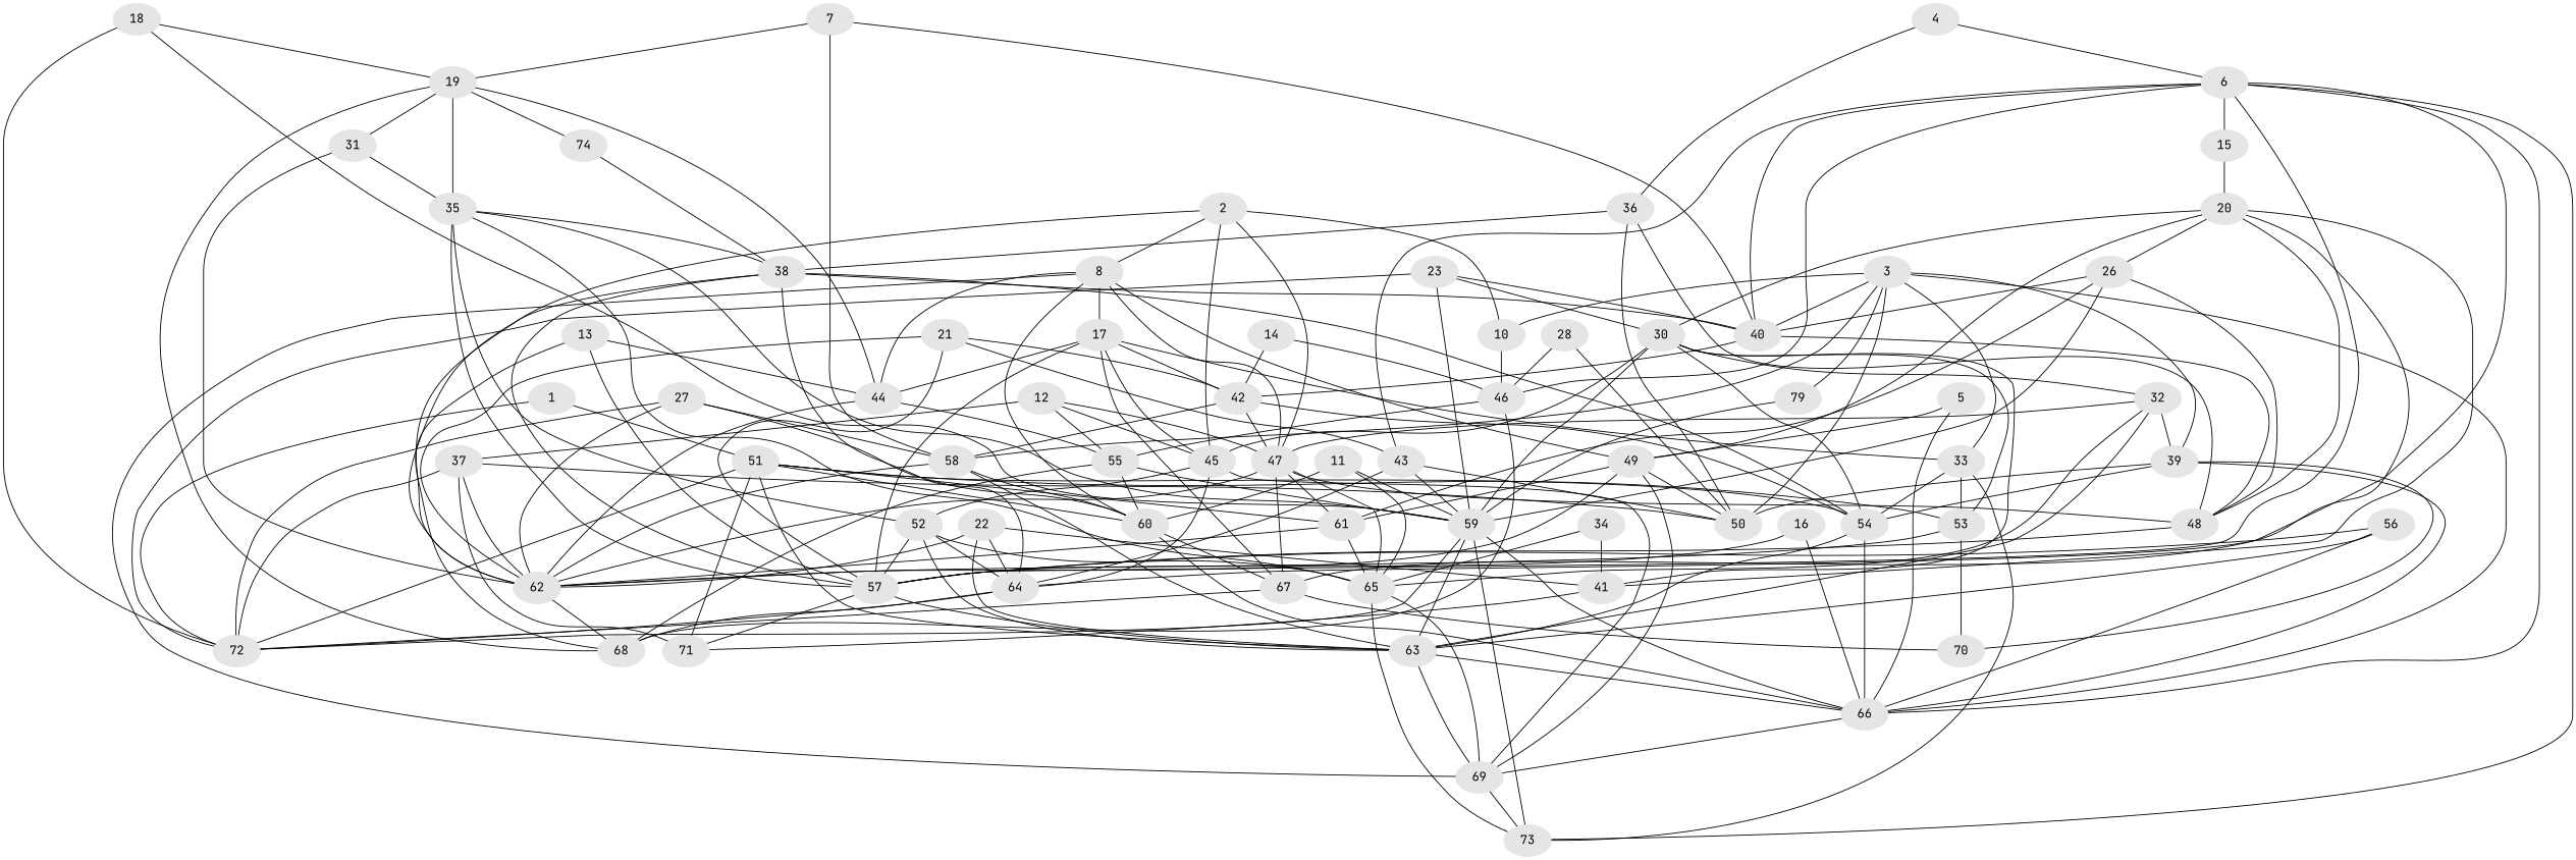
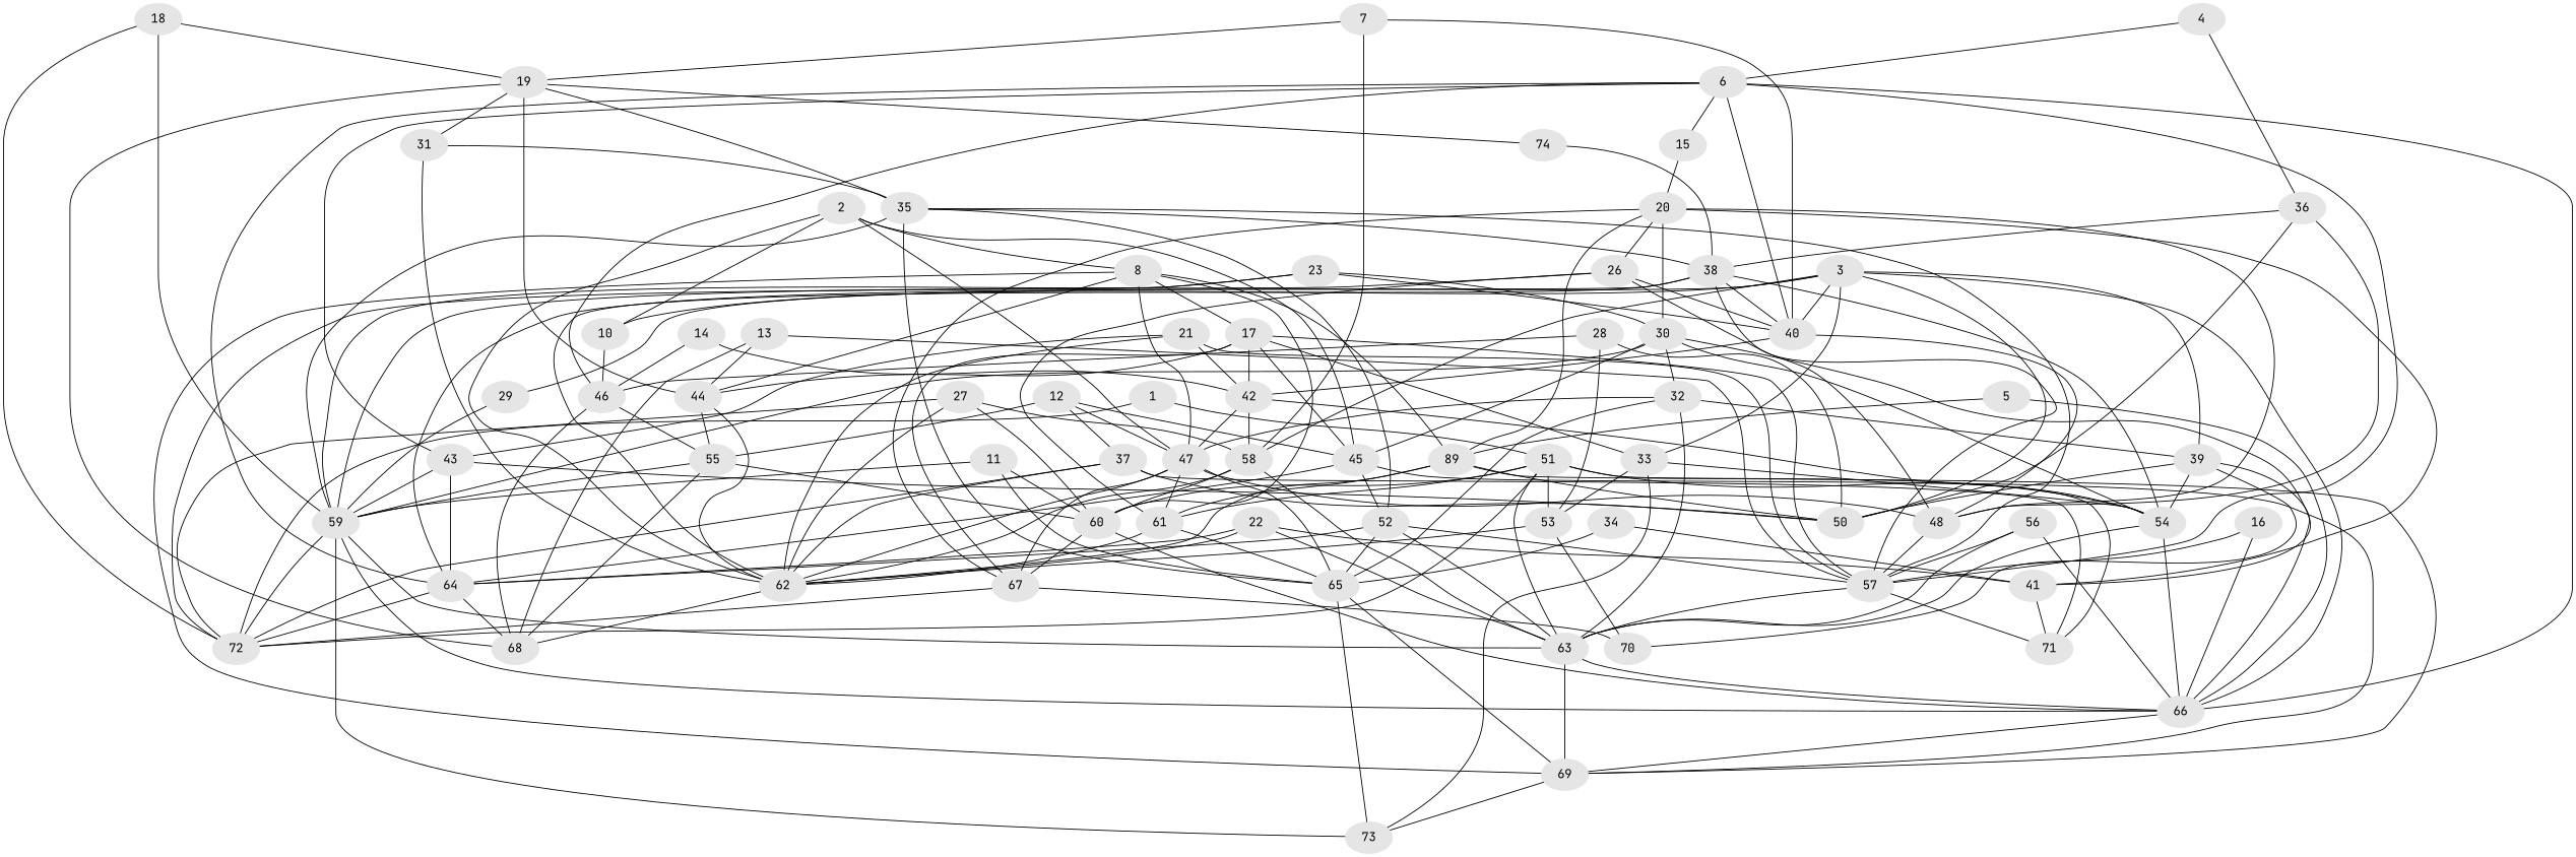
  graph {
    fontname="JetBrains Mono"
    node [color=gray90 fontname="JetBrains Mono" style=filled]
    edge [fontname="JetBrains Mono" weight=1.0]
    1
    51
    72
    60
    63
    71
    61
    53
    54
    2
    8
    10
    45
    47
    62
-   49
+   49 [label=89]
    17
    44
    69
    46
    64
    52
    65
    67
    48
    68
    3
-   29 [label=79]
+   29
    33
    39
    40
    50
    58
    66
    59
    73
    70
    42
    4
    6
    36
    15
    43
    57
    38
    5
    20
    55
    7
    19
    n51 [label=74]
    31
    35
    23
    30
    37
    11
    12
    13
    14
    26
    41
    16
    18
    32
    21
    22
    27
    28
    34
    56
    1 -- 51
    1 -- 72
    51 -- 72
    51 -- 60
    51 -- 63
    51 -- 71
    51 -- 61
    51 -- 53
    51 -- 54
    60 -- 67 [weight=2.0]
    60 -- 66
    63 -- 69
    63 -- 66
    61 -- 62
    61 -- 65
    53 -- 62
    53 -- 70
    54 -- 63
    54 -- 66
    2 -- 8
    2 -- 10
    2 -- 45
    2 -- 47
    2 -- 62
    8 -- 60
    8 -- 47
    8 -- 49
    8 -- 17
    8 -- 44
    8 -- 69
    10 -- 46
    45 -- 69
    45 -- 64
    45 -- 52
    47 -- 61
    47 -- 62
    47 -- 65
    47 -- 67
    47 -- 48
    62 -- 68
    49 -- 61
    49 -- 62
    49 -- 69
    49 -- 50
    17 -- 45
    17 -- 44
    17 -- 67
    17 -- 33
    17 -- 42
    17 -- 57
    44 -- 62
    44 -- 55
    69 -- 73
    46 -- 68
    46 -- 55
    64 -- 72
    64 -- 68
    52 -- 63
    52 -- 64
    52 -- 65
    52 -- 57
    65 -- 69
    65 -- 73
    67 -- 72
    67 -- 70
    48 -- 57
    3 -- 10
    3 -- 29
    3 -- 33
    3 -- 39
    3 -- 40
    3 -- 50
    3 -- 58
    3 -- 66
    29 -- 59
    33 -- 53
    33 -- 54
    33 -- 73
    39 -- 54
    39 -- 50
    39 -- 66
    39 -- 70
    40 -- 48
    40 -- 42
    58 -- 60
    58 -- 63
    58 -- 62
    66 -- 69
    59 -- 72
    59 -- 63
    59 -- 66
    59 -- 73
    42 -- 54
    42 -- 47
    42 -- 58
    4 -- 6
    4 -- 36
    6 -- 46
    6 -- 64
    6 -- 40
    6 -- 66
-   6 -- 73
    6 -- 15
    6 -- 43
    6 -- 57
    36 -- 48
    36 -- 50
    36 -- 38
    15 -- 20
    43 -- 64
    43 -- 50
    43 -- 59
    57 -- 63
    57 -- 71
    38 -- 54
    38 -- 62
    38 -- 64
    38 -- 40
    38 -- 57
    5 -- 49
    5 -- 66
    20 -- 49
    20 -- 67
    20 -- 48
    20 -- 30
    20 -- 26
    20 -- 41
    55 -- 60
    55 -- 68
    55 -- 59
    7 -- 40
    7 -- 58
    7 -- 19
    19 -- 44
    19 -- 68
    19 -- n51
    19 -- 31
    19 -- 35
    n51 -- 38
    31 -- 62 [weight=2.0]
    31 -- 35
    35 -- 52
    35 -- 65
    35 -- 59
    35 -- 57
    35 -- 38
    23 -- 72
    23 -- 40
    23 -- 59 [weight=2.0]
    23 -- 30
-   30 -- 53
+   28 -- 53
    30 -- 54
    30 -- 45 [weight=2.0]
    30 -- 59
    30 -- 41
    30 -- 32
    37 -- 72
    37 -- 71
    37 -- 62
    37 -- 50
    11 -- 60
    11 -- 65
    11 -- 59
    12 -- 45
    12 -- 47
    12 -- 55
    12 -- 37
    13 -- 44
    13 -- 68
    13 -- 57
    14 -- 46
    14 -- 42
    26 -- 61
    26 -- 48
    26 -- 40
    26 -- 59
    41 -- 71
    16 -- 66
    16 -- 57
    18 -- 72
    18 -- 59 [weight=2.0]
    18 -- 19
    32 -- 63
    32 -- 47
    32 -- 65
    32 -- 39
    21 -- 62
    21 -- 42
    21 -- 43
    21 -- 57
    22 -- 63
    22 -- 62
    22 -- 64 [weight=2.0]
    22 -- 41
    27 -- 72
    27 -- 60
    27 -- 62
    27 -- 58
    28 -- 46
    28 -- 50
    34 -- 65
    34 -- 41 [weight=2.0]
    56 -- 63
    56 -- 66
    56 -- 57
  }
